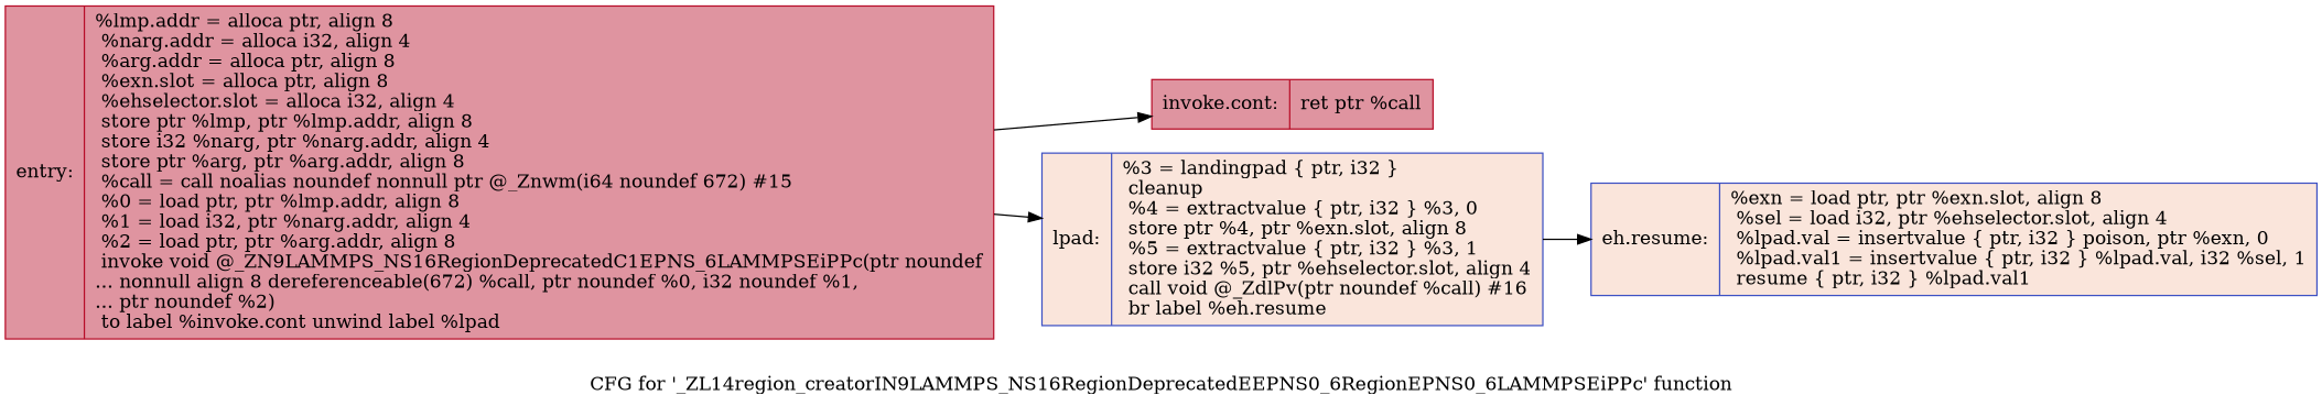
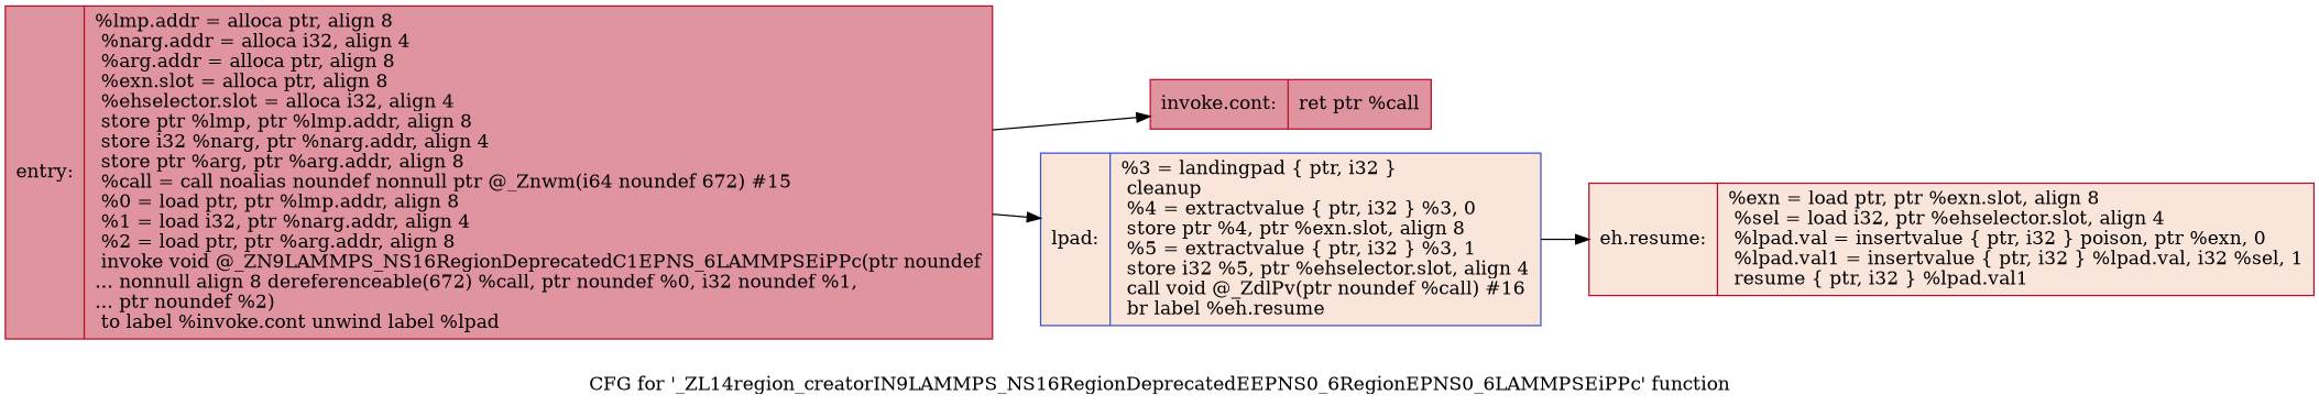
  digraph {
    label="CFG for '_ZL14region_creatorIN9LAMMPS_NS16RegionDeprecatedEEPNS0_6RegionEPNS0_6LAMMPSEiPPc' function"
    rankdir=LR
    fontname="DejaVu Serif"
    node [color="#b70d28ff" fillcolor="#b70d2870" fontname="DejaVu Serif" shape=record style=filled]
    edge [fontname="DejaVu Serif"]
    n1 [label="{entry:\l|  %lmp.addr = alloca ptr, align 8\l  %narg.addr = alloca i32, align 4\l  %arg.addr = alloca ptr, align 8\l  %exn.slot = alloca ptr, align 8\l  %ehselector.slot = alloca i32, align 4\l  store ptr %lmp, ptr %lmp.addr, align 8\l  store i32 %narg, ptr %narg.addr, align 4\l  store ptr %arg, ptr %arg.addr, align 8\l  %call = call noalias noundef nonnull ptr @_Znwm(i64 noundef 672) #15\l  %0 = load ptr, ptr %lmp.addr, align 8\l  %1 = load i32, ptr %narg.addr, align 4\l  %2 = load ptr, ptr %arg.addr, align 8\l  invoke void @_ZN9LAMMPS_NS16RegionDeprecatedC1EPNS_6LAMMPSEiPPc(ptr noundef\l... nonnull align 8 dereferenceable(672) %call, ptr noundef %0, i32 noundef %1,\l... ptr noundef %2)\l          to label %invoke.cont unwind label %lpad\l}"]
    n2 [label="{invoke.cont:\l|  ret ptr %call\l}"]
    n3 [color="#3d50c3ff" fillcolor="#f4c5ad70" label="{lpad:\l|  %3 = landingpad \{ ptr, i32 \}\l          cleanup\l  %4 = extractvalue \{ ptr, i32 \} %3, 0\l  store ptr %4, ptr %exn.slot, align 8\l  %5 = extractvalue \{ ptr, i32 \} %3, 1\l  store i32 %5, ptr %ehselector.slot, align 4\l  call void @_ZdlPv(ptr noundef %call) #16\l  br label %eh.resume\l}"]
-   n4 [color="#3d50c3ff" fillcolor="#f4c5ad70" label="{eh.resume:\l|  %exn = load ptr, ptr %exn.slot, align 8\l  %sel = load i32, ptr %ehselector.slot, align 4\l  %lpad.val = insertvalue \{ ptr, i32 \} poison, ptr %exn, 0\l  %lpad.val1 = insertvalue \{ ptr, i32 \} %lpad.val, i32 %sel, 1\l  resume \{ ptr, i32 \} %lpad.val1\l}"]
+   n4 [fillcolor="#f4c5ad70" label="{eh.resume:\l|  %exn = load ptr, ptr %exn.slot, align 8\l  %sel = load i32, ptr %ehselector.slot, align 4\l  %lpad.val = insertvalue \{ ptr, i32 \} poison, ptr %exn, 0\l  %lpad.val1 = insertvalue \{ ptr, i32 \} %lpad.val, i32 %sel, 1\l  resume \{ ptr, i32 \} %lpad.val1\l}"]
    n1 -> n2
    n1 -> n3
    n3 -> n4
  }
